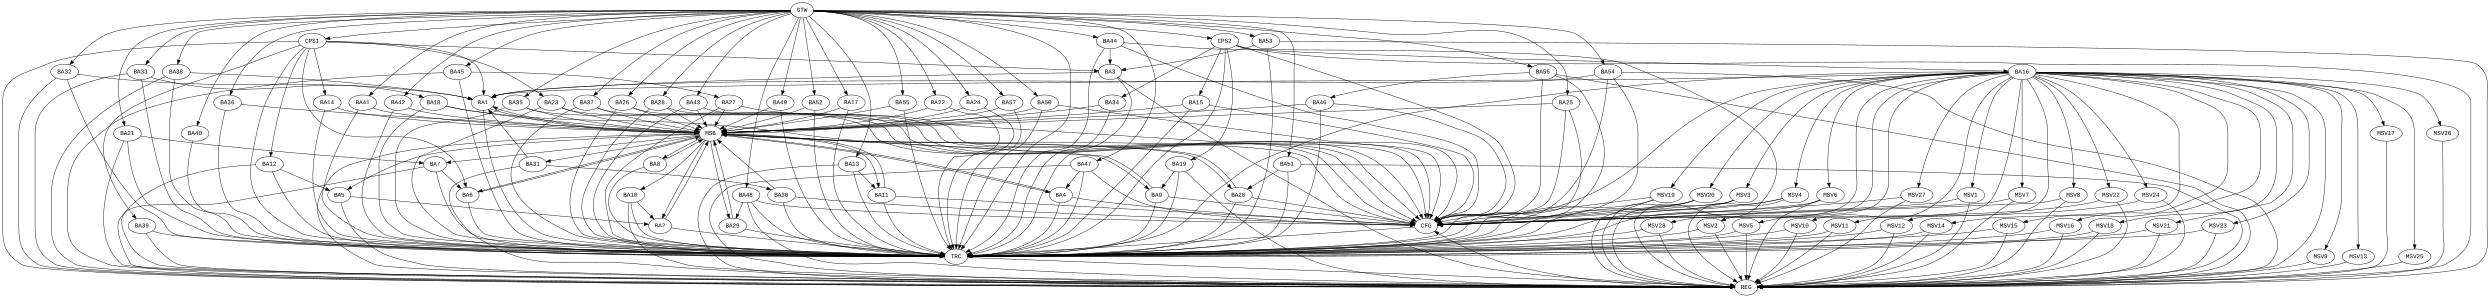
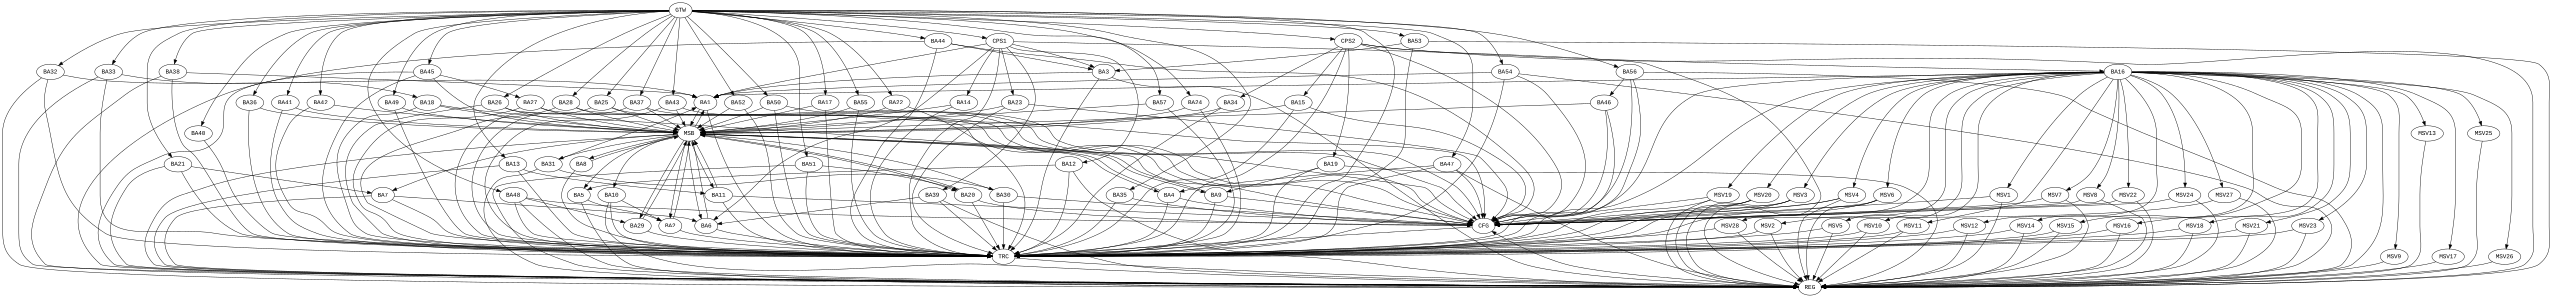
  strict digraph {
    fontname="Liberation Mono"
    node [fontname="Liberation Mono"]
    edge [fontname="Liberation Mono"]
    n1 [label=BA1]
    n2 [label=MSB]
    n3 [label=TRC]
    n4 [label=BA2]
    n5 [label=REG]
    n6 [label=BA4]
    n7 [label=BA5]
    n8 [label=BA6]
    n9 [label=BA7]
    n10 [label=BA8]
    n11 [label=BA9]
    n12 [label=BA10]
    n13 [label=BA11]
    n14 [label=BA20]
    n15 [label=BA29]
    n16 [label=BA31]
    n17 [label=BA3]
    n18 [label=CFG]
    n19 [label=BA12]
    n20 [label=BA13]
    n21 [label=BA14]
    n22 [label=BA15]
    n23 [label=BA16]
    n24 [label=MSV1]
    n25 [label=MSV2]
    n26 [label=MSV3]
    n27 [label=MSV4]
    n28 [label=MSV5]
    n29 [label=MSV6]
    n30 [label=MSV7]
    n31 [label=MSV8]
    n32 [label=MSV9]
    n33 [label=MSV10]
    n34 [label=MSV11]
    n35 [label=MSV12]
    n36 [label=MSV13]
    n37 [label=MSV14]
    n38 [label=MSV15]
    n39 [label=MSV16]
    n40 [label=MSV17]
    n41 [label=MSV18]
    n42 [label=MSV19]
    n43 [label=MSV20]
    n44 [label=MSV21]
    n45 [label=MSV22]
    n46 [label=MSV23]
    n47 [label=MSV24]
    n48 [label=MSV25]
    n49 [label=MSV26]
    n50 [label=MSV27]
    n51 [label=MSV28]
    n52 [label=BA17]
    n53 [label=BA18]
    n54 [label=BA19]
    n55 [label=BA21]
    n56 [label=BA22]
    n57 [label=BA23]
    n58 [label=BA24]
    n59 [label=BA25]
    n60 [label=BA26]
    n61 [label=BA27]
    n62 [label=BA28]
    n63 [label=BA30]
    n64 [label=BA32]
    n65 [label=BA33]
    n66 [label=BA34]
    n67 [label=BA35]
    n68 [label=BA36]
    n69 [label=BA37]
    n70 [label=BA38]
    n71 [label=BA39]
    n72 [label=BA40]
    n73 [label=BA41]
    n74 [label=BA42]
    n75 [label=BA43]
    n76 [label=BA44]
    n77 [label=BA45]
    n78 [label=BA46]
    n79 [label=BA47]
    n80 [label=BA48]
    n81 [label=BA49]
    n82 [label=BA50]
    n83 [label=BA51]
    n84 [label=BA52]
    n85 [label=BA53]
    n86 [label=BA54]
    n87 [label=BA55]
    n88 [label=BA56]
    n89 [label=BA57]
    n90 [label=CPS1]
    n91 [label=CPS2]
    n92 [label=GTW]
    n1 -> n2
    n1 -> n3
    n2 -> n1
    n2 -> n4
    n2 -> n5
    n2 -> n6
    n2 -> n7
    n2 -> n8
    n2 -> n9
    n2 -> n10
    n2 -> n11
    n2 -> n12
    n2 -> n13
    n2 -> n14
    n2 -> n15
    n2 -> n16
    n3 -> n5
    n4 -> n2
    n4 -> n3
    n5 -> n18
    n6 -> n2
    n6 -> n3
    n6 -> n18
    n7 -> n4
    n7 -> n5
    n8 -> n2
    n8 -> n3
    n9 -> n3
    n9 -> n5
    n9 -> n8
    n10 -> n2
    n10 -> n3
    n11 -> n2
    n11 -> n3
    n11 -> n18
    n12 -> n3
    n12 -> n4
    n12 -> n5
    n13 -> n2
    n13 -> n3
    n13 -> n18
    n14 -> n2
    n14 -> n3
    n14 -> n18
    n15 -> n2
    n15 -> n3
    n16 -> n1
    n16 -> n5
    n16 -> n63
    n17 -> n1
    n17 -> n3
    n17 -> n5
    n18 -> n3
    n19 -> n3
    n19 -> n5
    n19 -> n7
    n20 -> n3
    n20 -> n5
    n20 -> n13
    n21 -> n2
    n21 -> n3
    n22 -> n2
    n22 -> n3
    n22 -> n18
    n23 -> n1
    n23 -> n3
    n23 -> n5
    n23 -> n18
    n23 -> n24
    n23 -> n25
    n23 -> n26
    n23 -> n27
    n23 -> n28
    n23 -> n29
    n23 -> n30
    n23 -> n31
    n23 -> n32
    n23 -> n33
    n23 -> n34
    n23 -> n35
    n23 -> n36
    n23 -> n37
    n23 -> n38
    n23 -> n39
    n23 -> n40
    n23 -> n41
    n23 -> n42
    n23 -> n43
    n23 -> n44
    n23 -> n45
    n23 -> n46
    n23 -> n47
    n23 -> n48
    n23 -> n49
    n23 -> n50
    n23 -> n51
    n24 -> n5
    n24 -> n18
    n25 -> n3
    n25 -> n5
    n26 -> n3
    n26 -> n5
    n26 -> n18
    n27 -> n3
    n27 -> n5
    n27 -> n18
    n28 -> n3
    n28 -> n5
    n29 -> n3
    n29 -> n5
    n29 -> n18
    n30 -> n5
    n30 -> n18
    n31 -> n5
    n31 -> n18
    n32 -> n5
    n33 -> n3
    n33 -> n5
    n34 -> n3
    n34 -> n5
    n35 -> n3
    n35 -> n5
    n36 -> n5
    n37 -> n3
    n37 -> n5
    n38 -> n3
    n38 -> n5
    n39 -> n3
    n39 -> n5
    n40 -> n5
    n41 -> n3
    n41 -> n5
    n42 -> n3
    n42 -> n5
    n42 -> n18
    n43 -> n3
    n43 -> n5
    n43 -> n18
    n44 -> n3
    n44 -> n5
    n45 -> n5
    n45 -> n18
    n46 -> n3
    n46 -> n5
    n47 -> n5
    n47 -> n18
    n48 -> n5
    n49 -> n5
    n50 -> n5
    n50 -> n18
    n51 -> n3
    n51 -> n5
    n52 -> n2
    n52 -> n3
    n53 -> n2
    n53 -> n3
    n53 -> n18
    n54 -> n3
    n54 -> n5
    n54 -> n11
    n55 -> n3
    n55 -> n5
    n55 -> n9
    n56 -> n2
    n56 -> n3
    n57 -> n2
    n57 -> n3
    n57 -> n18
    n58 -> n2
    n58 -> n3
    n59 -> n2
    n59 -> n3
    n59 -> n18
    n60 -> n2
    n60 -> n3
    n60 -> n18
    n61 -> n2
    n61 -> n3
    n61 -> n18
    n62 -> n2
    n62 -> n3
    n62 -> n18
    n63 -> n2
    n63 -> n3
    n63 -> n18
    n64 -> n1
    n64 -> n3
    n64 -> n5
    n65 -> n3
    n65 -> n5
    n65 -> n53
    n66 -> n2
    n66 -> n3
-   n67 -> n2
+   n77 -> n2
    n67 -> n3
    n67 -> n18
    n68 -> n2
    n68 -> n3
    n69 -> n2
    n69 -> n3
    n69 -> n18
    n70 -> n1
    n70 -> n3
    n70 -> n5
    n71 -> n3
    n71 -> n5
+   n71 -> n8
    n72 -> n3
    n73 -> n2
    n73 -> n3
    n74 -> n2
    n74 -> n3
    n75 -> n2
    n75 -> n3
    n75 -> n18
    n76 -> n3
    n76 -> n5
    n76 -> n17
    n76 -> n18
    n77 -> n3
    n77 -> n5
    n77 -> n61
    n78 -> n2
    n78 -> n3
    n78 -> n18
    n79 -> n3
    n79 -> n5
    n79 -> n6
    n79 -> n18
    n80 -> n3
    n80 -> n5
    n80 -> n15
    n80 -> n18
    n81 -> n2
    n81 -> n3
    n82 -> n2
    n82 -> n3
    n82 -> n18
    n83 -> n3
    n83 -> n5
    n83 -> n14
    n84 -> n2
    n84 -> n3
    n85 -> n3
    n85 -> n5
    n85 -> n17
    n86 -> n1
    n86 -> n3
    n86 -> n5
    n86 -> n18
    n87 -> n2
    n87 -> n3
    n88 -> n3
    n88 -> n5
    n88 -> n18
    n88 -> n78
    n89 -> n2
    n89 -> n3
    n90 -> n1
    n90 -> n3
    n90 -> n5
    n90 -> n8
    n90 -> n17
    n90 -> n19
    n90 -> n21
    n90 -> n57
    n90 -> n71
    n91 -> n3
    n91 -> n5
    n91 -> n18
    n91 -> n22
    n91 -> n23
    n91 -> n54
    n91 -> n66
    n92 -> n3
    n92 -> n20
    n92 -> n52
    n92 -> n55
    n92 -> n56
    n92 -> n58
    n92 -> n59
    n92 -> n60
    n92 -> n62
    n92 -> n64
    n92 -> n65
    n92 -> n67
    n92 -> n68
    n92 -> n69
    n92 -> n70
    n92 -> n72
    n92 -> n73
    n92 -> n74
    n92 -> n75
    n92 -> n76
    n92 -> n77
    n92 -> n79
    n92 -> n80
    n92 -> n81
    n92 -> n82
    n92 -> n83
    n92 -> n84
    n92 -> n85
    n92 -> n86
    n92 -> n87
    n92 -> n88
    n92 -> n89
    n92 -> n90
    n92 -> n91
  }
